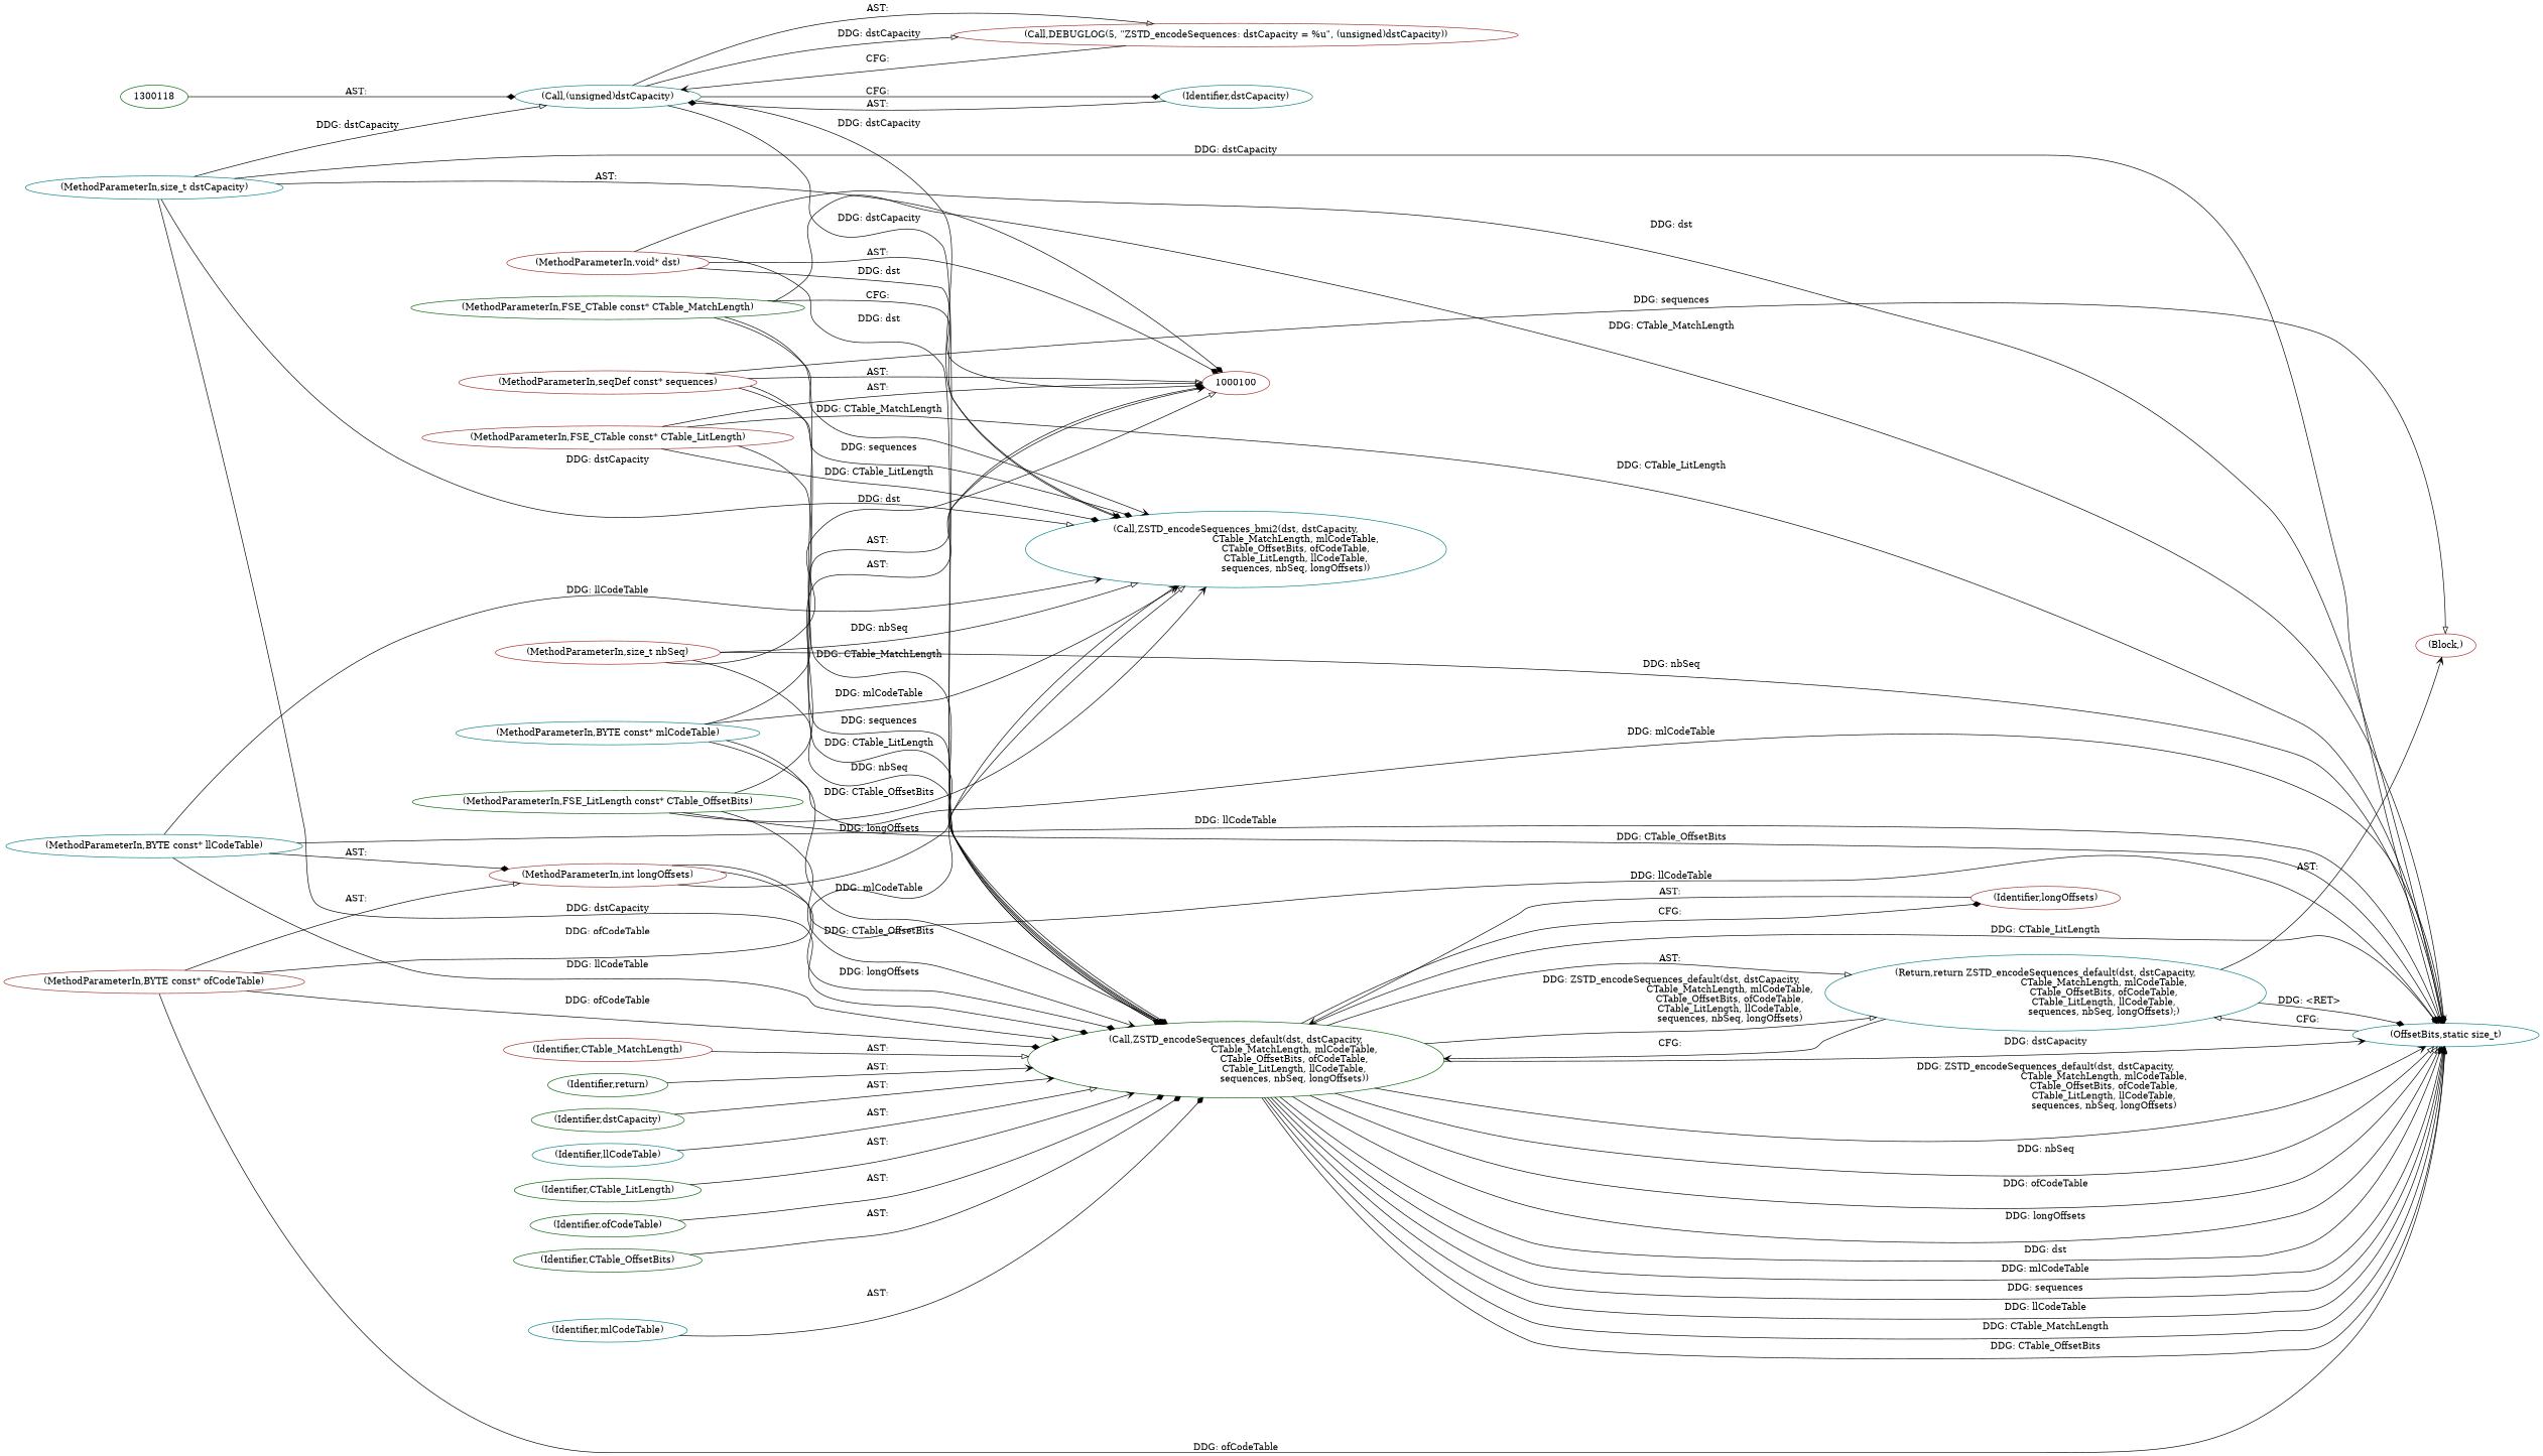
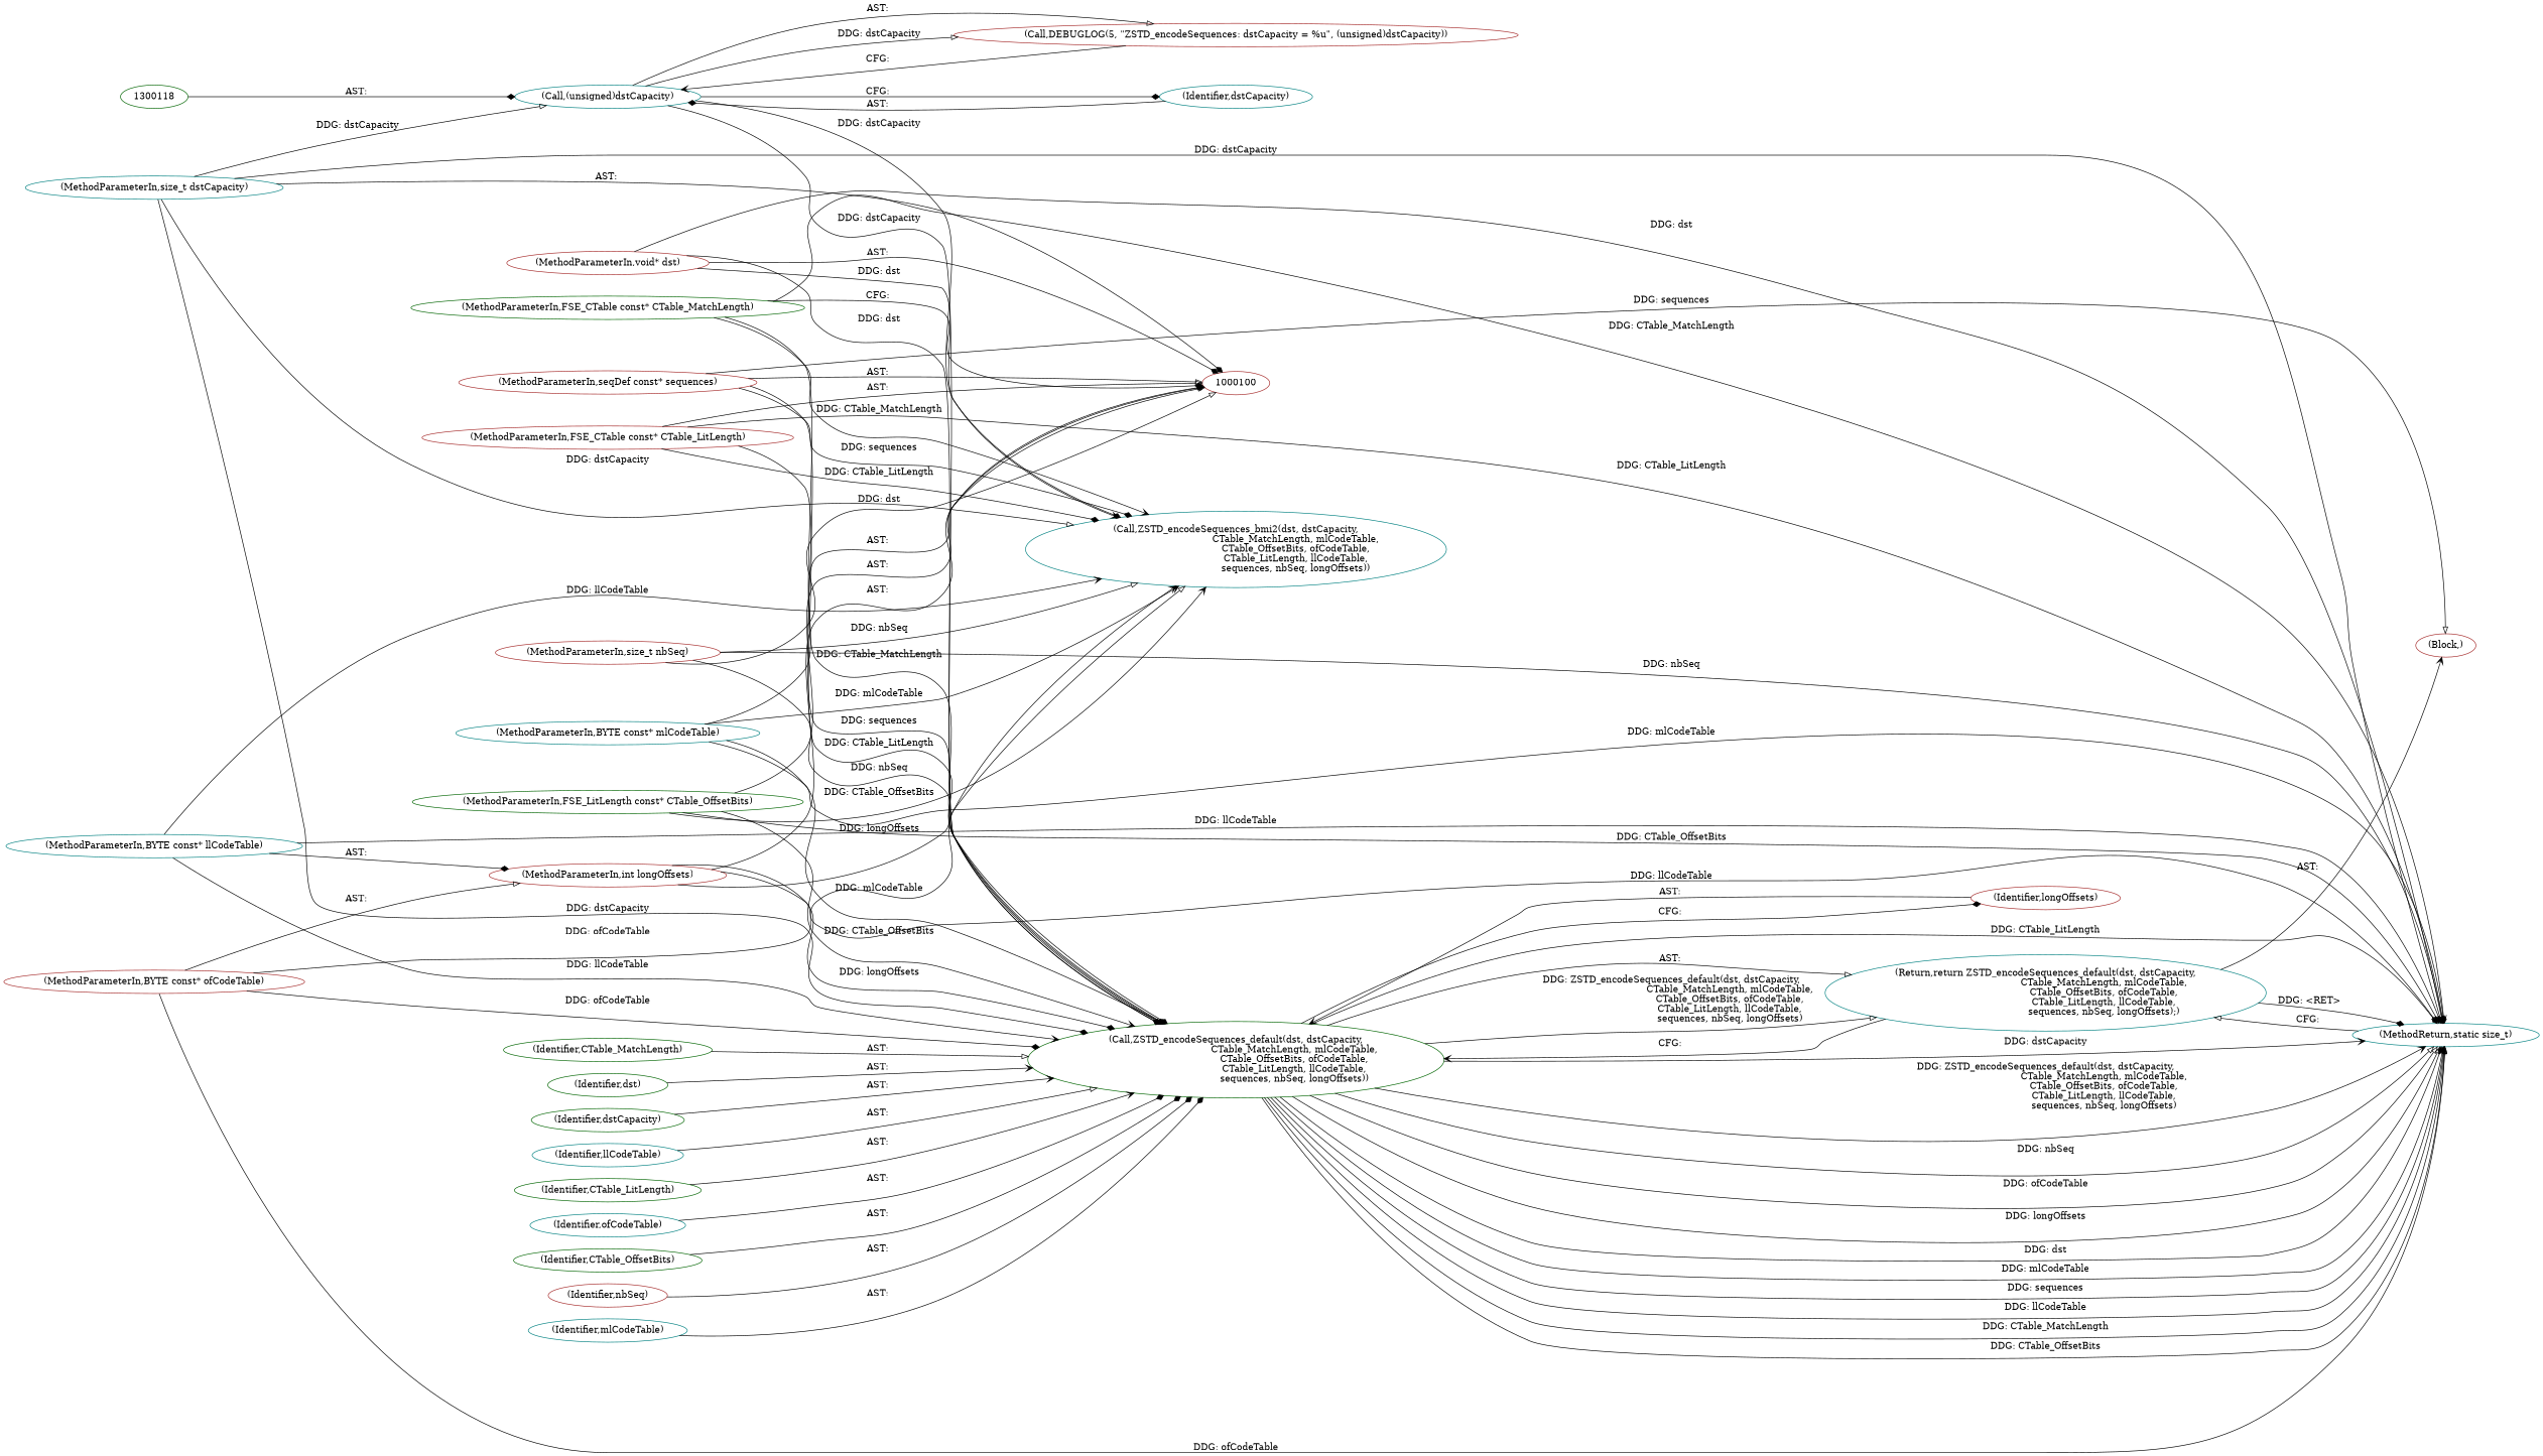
  digraph {
    rankdir=LR
    node [color=brown]
    edge [arrowhead=diamond]
    n1 [color=darkgreen label="(Call,ZSTD_encodeSequences_default(dst, dstCapacity,\n                                        CTable_MatchLength, mlCodeTable,\n                                        CTable_OffsetBits, ofCodeTable,\n                                        CTable_LitLength, llCodeTable,\n                                        sequences, nbSeq, longOffsets))"]
    n2 [color=teal label="(Return,return ZSTD_encodeSequences_default(dst, dstCapacity,\n                                        CTable_MatchLength, mlCodeTable,\n                                        CTable_OffsetBits, ofCodeTable,\n                                        CTable_LitLength, llCodeTable,\n                                        sequences, nbSeq, longOffsets);)"]
    n3 [label="(Identifier,longOffsets)"]
-   n4 [color=teal label="(OffsetBits,static size_t)"]
+   n4 [color=teal label="(MethodReturn,static size_t)"]
    n5 [label="(Block,)"]
    n6 [label="(MethodParameterIn,void* dst)"]
    n7 [color=teal label="(Call,ZSTD_encodeSequences_bmi2(dst, dstCapacity,\n                                         CTable_MatchLength, mlCodeTable,\n                                         CTable_OffsetBits, ofCodeTable,\n                                         CTable_LitLength, llCodeTable,\n                                         sequences, nbSeq, longOffsets))"]
    1000100
    n9 [color=teal label="(Call,(unsigned)dstCapacity)"]
    n10 [color=teal label="(Identifier,dstCapacity)"]
    n11 [label="(Call,DEBUGLOG(5, \"ZSTD_encodeSequences: dstCapacity = %u\", (unsigned)dstCapacity))"]
    n12 [color=teal label="(MethodParameterIn,size_t dstCapacity)"]
    n13 [color=darkgreen label="(MethodParameterIn,FSE_CTable const* CTable_MatchLength)"]
    n14 [color=teal label="(MethodParameterIn,BYTE const* mlCodeTable)"]
    n15 [color=darkgreen label="(MethodParameterIn,FSE_LitLength const* CTable_OffsetBits)"]
    n16 [label="(MethodParameterIn,BYTE const* ofCodeTable)"]
    n17 [label="(MethodParameterIn,int longOffsets)"]
    n18 [label="(MethodParameterIn,FSE_CTable const* CTable_LitLength)"]
    n19 [color=teal label="(MethodParameterIn,BYTE const* llCodeTable)"]
    n20 [label="(MethodParameterIn,seqDef const* sequences)"]
    n21 [label="(MethodParameterIn,size_t nbSeq)"]
-   n22 [label="(Identifier,CTable_MatchLength)"]
-   n23 [color=darkgreen label="(Identifier,return)"]
+   n22 [color=darkgreen label="(Identifier,CTable_MatchLength)"]
+   n23 [color=darkgreen label="(Identifier,dst)"]
    n24 [color=darkgreen label="(Identifier,dstCapacity)"]
    n25 [color=teal label="(Identifier,llCodeTable)"]
    n26 [color=darkgreen label="(Identifier,CTable_LitLength)"]
-   n27 [color=darkgreen label="(Identifier,ofCodeTable)"]
+   n27 [color=teal label="(Identifier,ofCodeTable)"]
    n28 [color=darkgreen label="(Identifier,CTable_OffsetBits)"]
+   n29 [label="(Identifier,nbSeq)"]
    n30 [color=teal label="(Identifier,mlCodeTable)"]
    n31 [color=darkgreen label=1300118]
    n1 -> n2 [arrowhead=onormal label="AST: "]
    n1 -> n2 [arrowhead=onormal label="DDG: ZSTD_encodeSequences_default(dst, dstCapacity,\n                                        CTable_MatchLength, mlCodeTable,\n                                        CTable_OffsetBits, ofCodeTable,\n                                        CTable_LitLength, llCodeTable,\n                                        sequences, nbSeq, longOffsets)"]
    n1 -> n3 [label="CFG: "]
    n1 -> n4 [arrowhead=vee label="DDG: dstCapacity"]
    n1 -> n4 [arrowhead=vee label="DDG: ZSTD_encodeSequences_default(dst, dstCapacity,\n                                        CTable_MatchLength, mlCodeTable,\n                                        CTable_OffsetBits, ofCodeTable,\n                                        CTable_LitLength, llCodeTable,\n                                        sequences, nbSeq, longOffsets)"]
    n1 -> n4 [arrowhead=onormal label="DDG: nbSeq"]
    n1 -> n4 [arrowhead=onormal label="DDG: ofCodeTable"]
    n1 -> n4 [arrowhead=onormal label="DDG: longOffsets"]
    n1 -> n4 [label="DDG: dst"]
    n1 -> n4 [arrowhead=vee label="DDG: mlCodeTable"]
    n1 -> n4 [arrowhead=vee label="DDG: sequences"]
    n1 -> n4 [label="DDG: llCodeTable"]
    n1 -> n4 [arrowhead=onormal label="DDG: CTable_MatchLength"]
    n1 -> n4 [arrowhead=onormal label="DDG: CTable_OffsetBits"]
    n1 -> n4 [label="DDG: CTable_LitLength"]
    n2 -> n1 [arrowhead=vee label="CFG: "]
    n2 -> n4 [label="DDG: <RET>"]
    n2 -> n5 [arrowhead=vee label="AST: "]
    n3 -> n1 [arrowhead=vee label="AST: "]
    n4 -> n2 [arrowhead=onormal label="CFG: "]
    n6 -> n1 [label="DDG: dst"]
    n6 -> n4 [arrowhead=onormal label="DDG: dst"]
    n6 -> n7 [label="DDG: dst"]
    n6 -> 1000100 [label="AST: "]
    n9 -> n1 [label="DDG: dstCapacity"]
    n9 -> n7 [arrowhead=vee label="DDG: dstCapacity"]
    n9 -> n10 [label="CFG: "]
    n9 -> n11 [arrowhead=onormal label="AST: "]
    n9 -> n11 [arrowhead=onormal label="DDG: dstCapacity"]
    n10 -> n9 [label="AST: "]
    n11 -> n9 [arrowhead=vee label="CFG: "]
    n12 -> n1 [label="DDG: dstCapacity"]
    n12 -> n4 [arrowhead=vee label="DDG: dstCapacity"]
    n12 -> n7 [arrowhead=onormal label="DDG: dstCapacity"]
    n12 -> 1000100 [label="AST: "]
    n12 -> n9 [arrowhead=onormal label="DDG: dstCapacity"]
    n13 -> n1 [arrowhead=onormal label="DDG: CTable_MatchLength"]
    n13 -> n4 [label="DDG: CTable_MatchLength"]
    n13 -> n7 [arrowhead=vee label="DDG: CTable_MatchLength"]
    n13 -> 1000100 [label="CFG: "]
    n14 -> n1 [arrowhead=onormal label="DDG: mlCodeTable"]
    n14 -> n4 [arrowhead=vee label="DDG: mlCodeTable"]
    n14 -> n7 [arrowhead=vee label="DDG: mlCodeTable"]
-   n14 -> 1000100 [arrowhead=vee label="AST: "]
+   n14 -> 1000100 [arrowhead=onormal label="AST: "]
    n15 -> n1 [arrowhead=vee label="DDG: CTable_OffsetBits"]
    n15 -> n4 [label="DDG: CTable_OffsetBits"]
    n15 -> n7 [arrowhead=vee label="DDG: CTable_OffsetBits"]
    n15 -> 1000100 [label="AST: "]
    n16 -> n1 [label="DDG: ofCodeTable"]
    n16 -> n4 [arrowhead=onormal label="DDG: ofCodeTable"]
    n16 -> n7 [arrowhead=vee label="DDG: ofCodeTable"]
    n16 -> n17 [arrowhead=onormal label="AST: "]
    n17 -> n1 [label="DDG: longOffsets"]
    n17 -> n4 [arrowhead=onormal label="DDG: llCodeTable"]
    n17 -> n7 [arrowhead=onormal label="DDG: longOffsets"]
+   n17 -> 1000100 [arrowhead=onormal label="AST: "]
    n18 -> n1 [label="DDG: CTable_LitLength"]
    n18 -> n4 [label="DDG: CTable_LitLength"]
    n18 -> n7 [label="DDG: CTable_LitLength"]
    n18 -> 1000100 [arrowhead=onormal label="AST: "]
    n19 -> n1 [arrowhead=vee label="DDG: llCodeTable"]
    n19 -> n4 [label="DDG: llCodeTable"]
    n19 -> n7 [arrowhead=vee label="DDG: llCodeTable"]
    n19 -> n17 [label="AST: "]
    n20 -> n1 [label="DDG: sequences"]
    n20 -> n5 [arrowhead=onormal label="DDG: sequences"]
    n20 -> n7 [label="DDG: sequences"]
    n20 -> 1000100 [arrowhead=onormal label="AST: "]
    n21 -> n1 [label="DDG: nbSeq"]
    n21 -> n4 [arrowhead=vee label="DDG: nbSeq"]
    n21 -> n7 [arrowhead=onormal label="DDG: nbSeq"]
    n21 -> 1000100 [arrowhead=onormal label="DDG: dst"]
    n22 -> n1 [arrowhead=onormal label="AST: "]
    n23 -> n1 [arrowhead=vee label="AST: "]
    n24 -> n1 [arrowhead=vee label="AST: "]
    n25 -> n1 [arrowhead=onormal label="AST: "]
    n26 -> n1 [arrowhead=vee label="AST: "]
    n27 -> n1 [label="AST: "]
    n28 -> n1 [label="AST: "]
+   n29 -> n1 [label="AST: "]
    n30 -> n1 [label="AST: "]
    n31 -> n9 [label="AST: "]
  }
